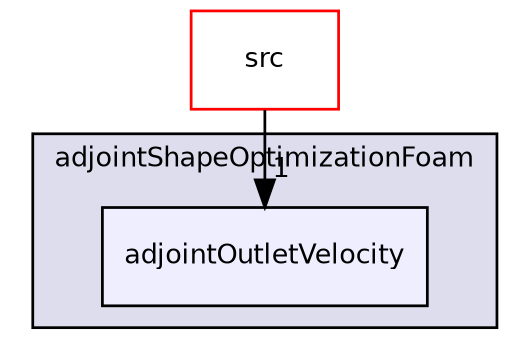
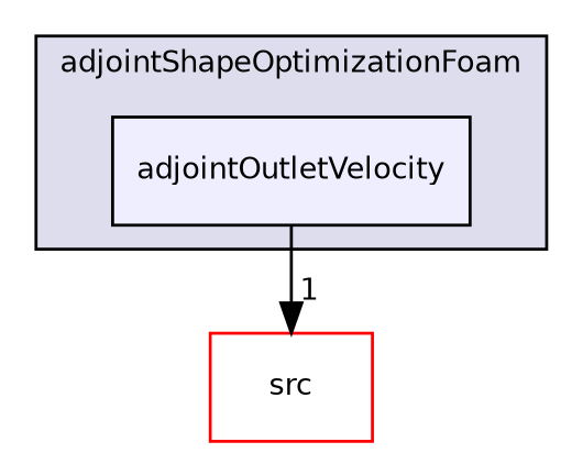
  digraph {
    compound=true
    node [fontname=Helvetica fontsize=10 shape=box]
    n1 [fillcolor="#eeeeff" label=adjointOutletVelocity pencolor=black style=filled]
    n2 [color=red label=src]
    subgraph cluster_1 {
      bgcolor="#ddddee"
      fontname=Helvetica
      fontsize=10
      label=adjointShapeOptimizationFoam
      pencolor=black
      n1
    }
-   n2 -> n1 [headlabel=1 labeldistance=1.5 labelfontname=Helvetica labelfontsize=10]
+   n1 -> n2 [headlabel=1 labeldistance=1.5 labelfontname=Helvetica labelfontsize=10]
  }
